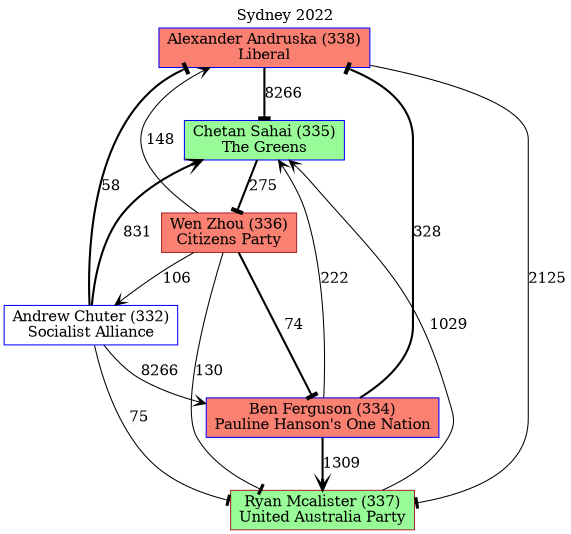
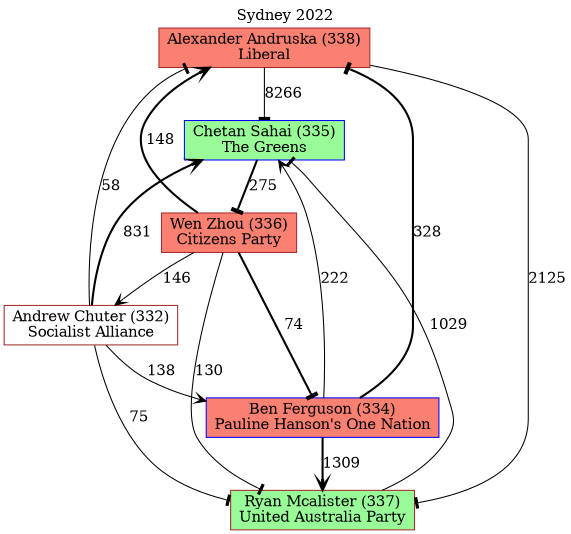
  digraph {
    label="Sydney 2022"
    labelloc=t
    mclimit=10
    node [color=blue fillcolor=salmon shape=box style=filled]
    edge [arrowhead=tee style=solid]
-   n1 [label="Alexander Andruska (338)\nLiberal"]
+   n1 [color=brown label="Alexander Andruska (338)\nLiberal"]
    n2 [fillcolor=palegreen label="Chetan Sahai (335)\nThe Greens"]
    n3 [color=brown fillcolor=palegreen label="Ryan Mcalister (337)\nUnited Australia Party"]
    n4 [color=brown label="Wen Zhou (336)\nCitizens Party"]
    n5 [label="Ben Ferguson (334)\nPauline Hanson's One Nation"]
-   n6 [fillcolor=white label="Andrew Chuter (332)\nSocialist Alliance"]
-   n1 -> n2 [label=8266 style=bold]
+   n6 [color=brown fillcolor=white label="Andrew Chuter (332)\nSocialist Alliance"]
+   n1 -> n2 [label=8266]
    n1 -> n3 [label=2125]
    n2 -> n4 [label=275 style=bold]
-   n3 -> n2 [arrowhead=vee label=1029]
-   n4 -> n1 [arrowhead=vee label=148]
+   n3 -> n2 [label=1029]
+   n4 -> n1 [arrowhead=vee label=148 style=bold]
    n4 -> n3 [label=130]
    n4 -> n5 [label=74 style=bold]
-   n4 -> n6 [arrowhead=vee label=106]
+   n4 -> n6 [arrowhead=vee label=146]
    n5 -> n1 [label=328 style=bold]
    n5 -> n2 [arrowhead=vee label=222]
    n5 -> n3 [arrowhead=vee label=1309 style=bold]
-   n6 -> n1 [label=58 style=bold]
+   n6 -> n1 [label=58]
    n6 -> n2 [arrowhead=vee label=831 style=bold]
    n6 -> n3 [label=75]
-   n6 -> n5 [arrowhead=vee label=8266]
+   n6 -> n5 [arrowhead=vee label=138]
  }
